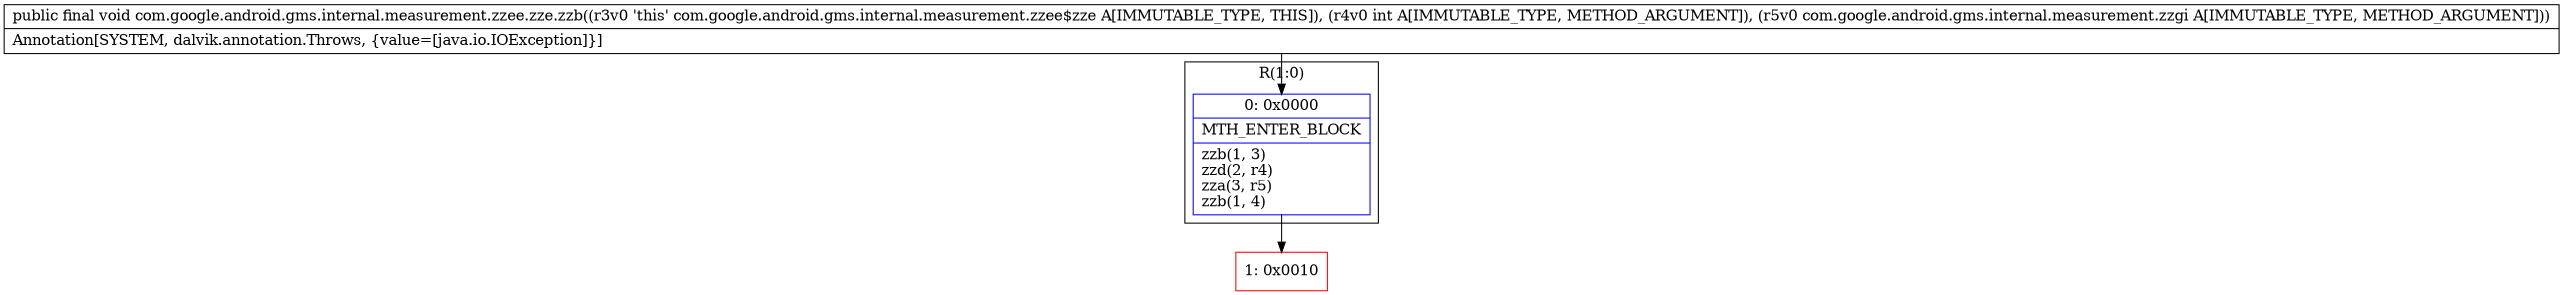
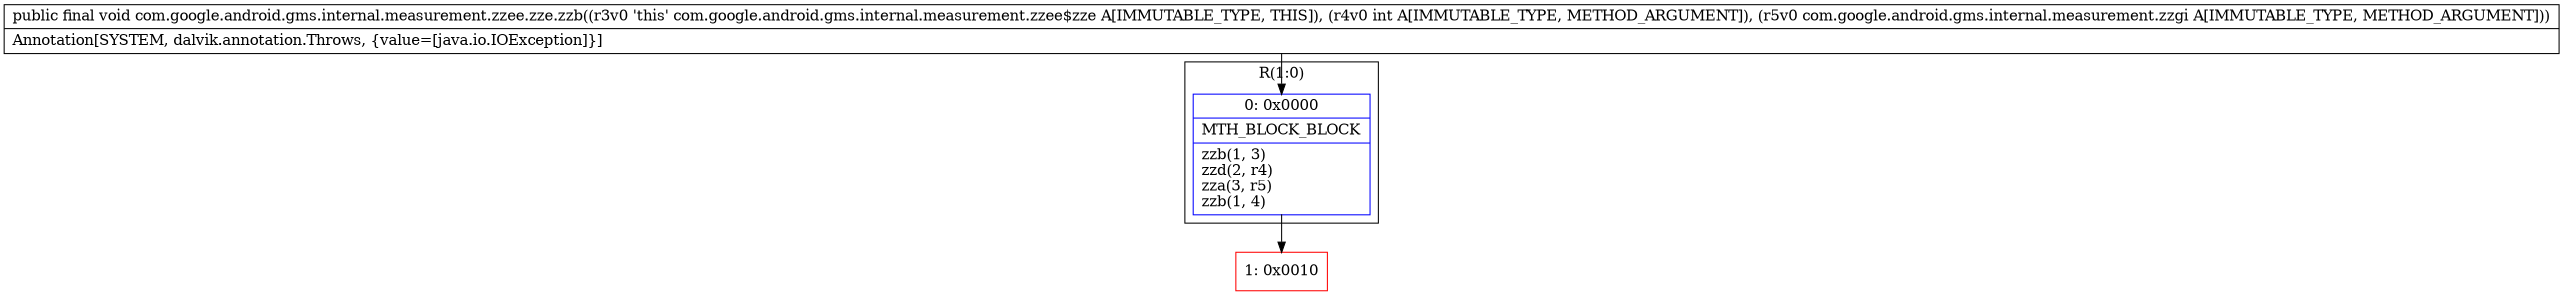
  digraph {
    node [shape=record]
-   n1 [color=blue label="{0\:\ 0x0000|MTH_ENTER_BLOCK\l|zzb(1, 3)\lzzd(2, r4)\lzza(3, r5)\lzzb(1, 4)\l}"]
+   n1 [color=blue label="{0\:\ 0x0000|MTH_BLOCK_BLOCK\l|zzb(1, 3)\lzzd(2, r4)\lzza(3, r5)\lzzb(1, 4)\l}"]
    n2 [color=red label="{1\:\ 0x0010}"]
    n3 [label="{public final void com.google.android.gms.internal.measurement.zzee.zze.zzb((r3v0 'this' com.google.android.gms.internal.measurement.zzee$zze A[IMMUTABLE_TYPE, THIS]), (r4v0 int A[IMMUTABLE_TYPE, METHOD_ARGUMENT]), (r5v0 com.google.android.gms.internal.measurement.zzgi A[IMMUTABLE_TYPE, METHOD_ARGUMENT]))  | Annotation[SYSTEM, dalvik.annotation.Throws, \{value=[java.io.IOException]\}]\l}"]
    subgraph cluster_1 {
      label="R(1:0)"
      n1
    }
    n1 -> n2
    n3 -> n1
  }
